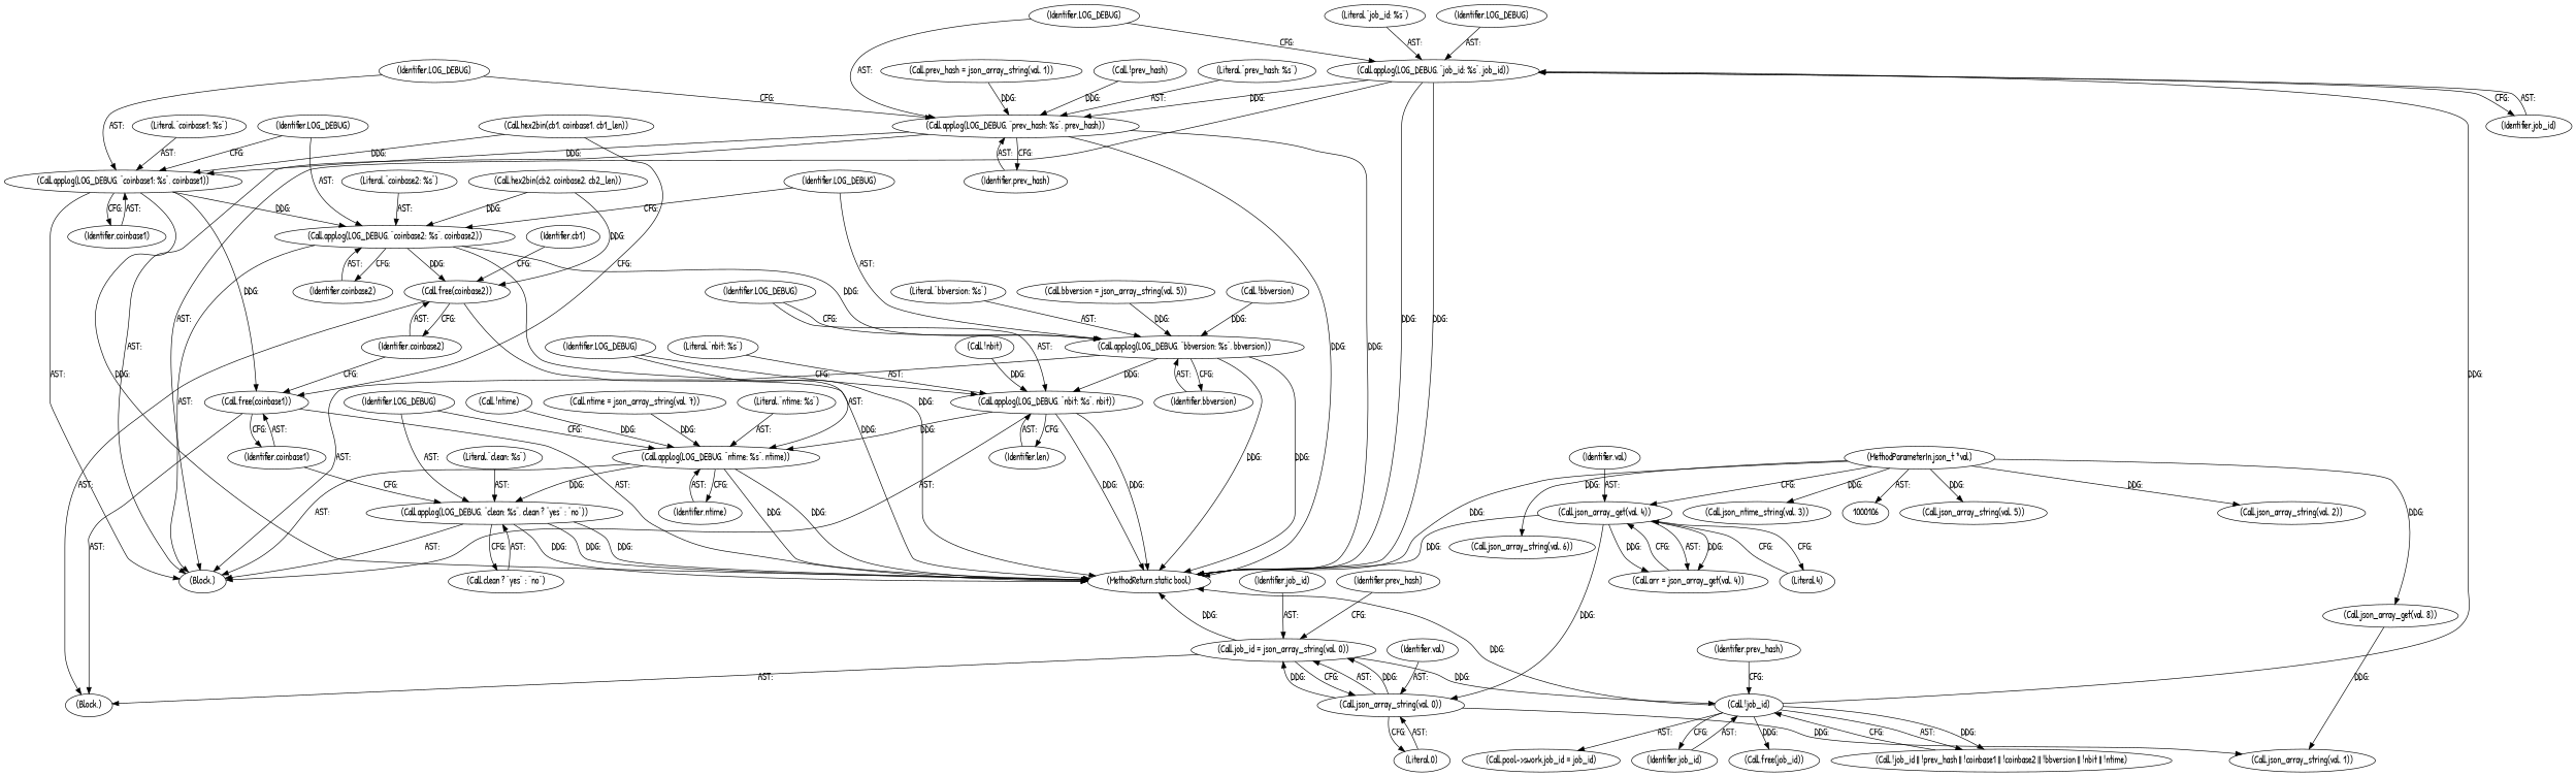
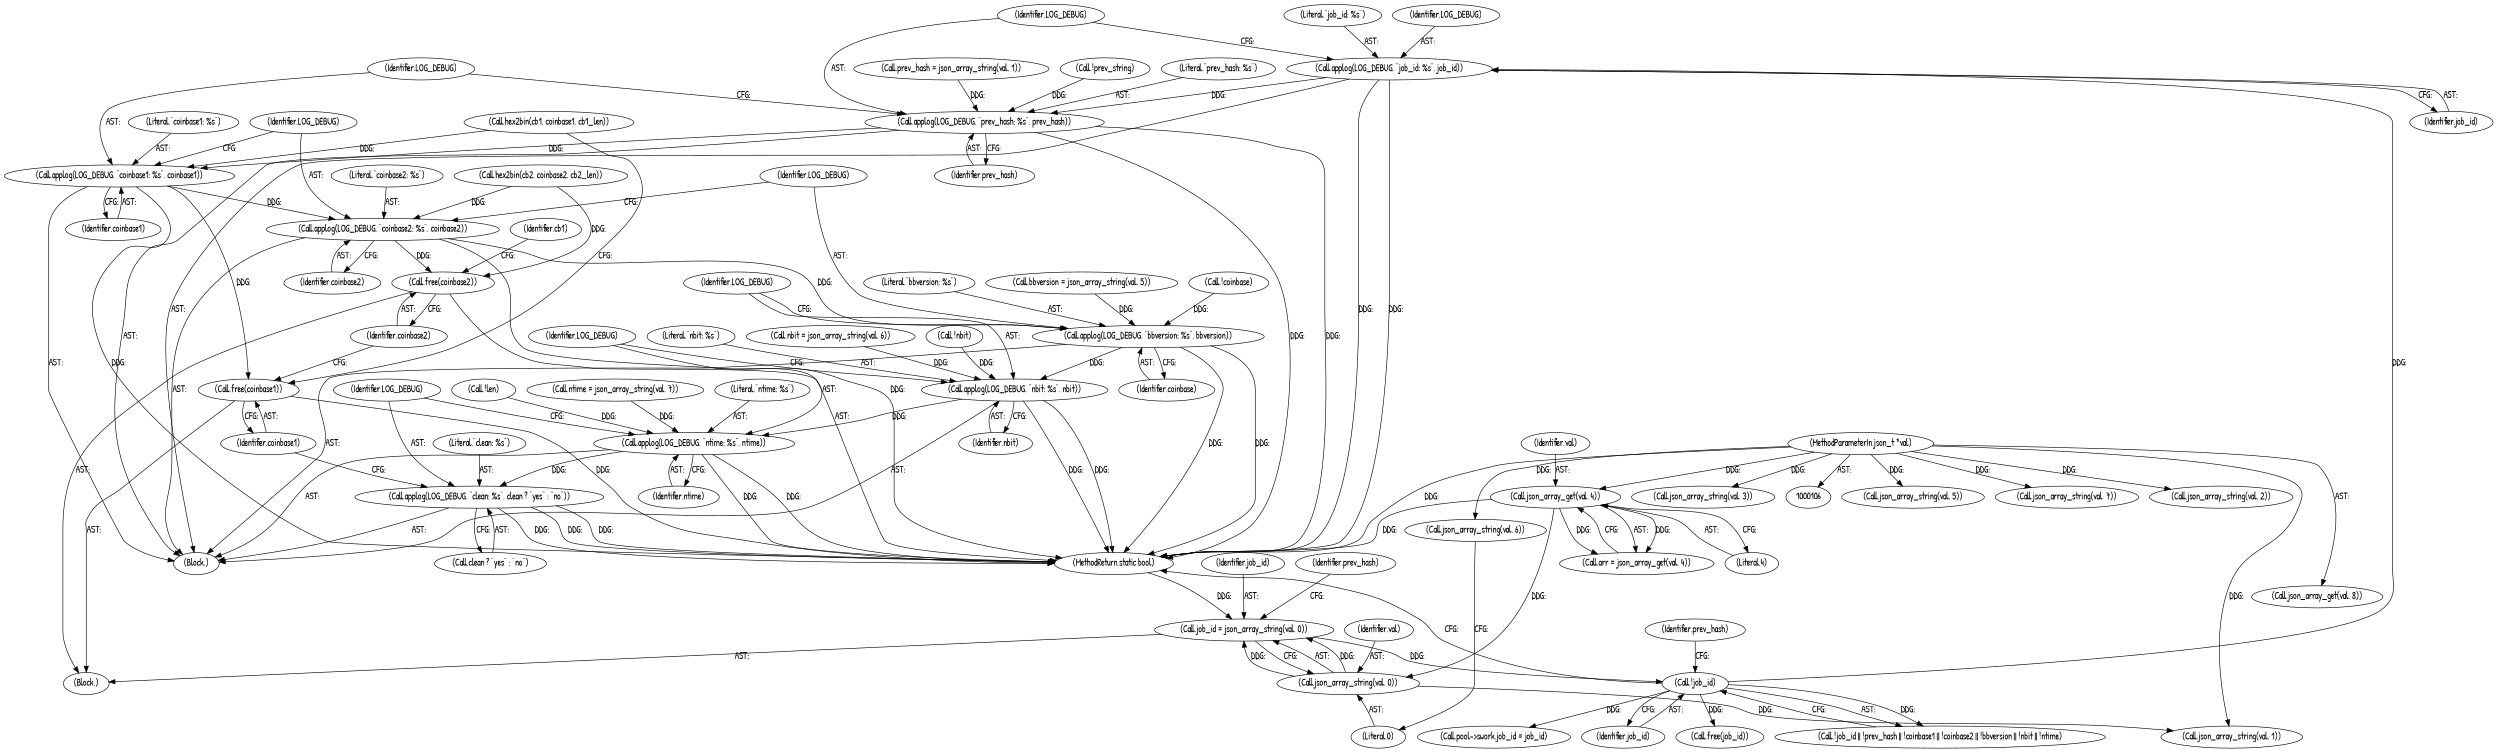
  digraph {
    fontname="Patrick Hand"
    node [fontname="Patrick Hand"]
    edge [fontname="Patrick Hand"]
    n1 [label="(Call,applog(LOG_DEBUG, \"job_id: %s\", job_id))"]
    n2 [label="(Call,applog(LOG_DEBUG, \"prev_hash: %s\", prev_hash))"]
    n3 [label="(Identifier,job_id)"]
    n4 [label="(Block,)"]
    n5 [label="(MethodReturn,static bool)"]
    n6 [label="(Call,applog(LOG_DEBUG, \"coinbase1: %s\", coinbase1))"]
    n7 [label="(Identifier,prev_hash)"]
    n8 [label="(Call,!job_id)"]
    n9 [label="(Call,!job_id || !prev_hash || !coinbase1 || !coinbase2 || !bbversion || !nbit || !ntime)"]
    n10 [label="(Call,pool->swork.job_id = job_id)"]
    n11 [label="(Identifier,job_id)"]
    n12 [label="(Call,free(job_id))"]
    n13 [label="(Call,job_id = json_array_string(val, 0))"]
    n14 [label="(Call,json_array_string(val, 0))"]
    n15 [label="(Block,)"]
    n16 [label="(Call,json_array_string(val, 1))"]
    n17 [label="(Literal,0)"]
    n18 [label="(Call,json_array_get(val, 4))"]
    n19 [label="(Literal,4)"]
    n20 [label="(Call,arr = json_array_get(val, 4))"]
    n21 [label="(MethodParameterIn,json_t *val)"]
    n22 [label="(Call,json_array_string(val, 6))"]
    n23 [label="(Call,json_array_string(val, 5))"]
+   n24 [label="(Call,json_array_string(val, 7))"]
    n25 [label="(Call,json_array_get(val, 8))"]
    n26 [label="(Call,json_array_string(val, 2))"]
-   n27 [label="(Call,json_ntime_string(val, 3))"]
+   n27 [label="(Call,json_array_string(val, 3))"]
    1000106
    n29 [label="(Call,applog(LOG_DEBUG, \"coinbase2: %s\", coinbase2))"]
    n30 [label="(Call,free(coinbase1))"]
    n31 [label="(Identifier,coinbase1)"]
    n32 [label="(Call,applog(LOG_DEBUG, \"bbversion: %s\", bbversion))"]
    n33 [label="(Call,free(coinbase2))"]
    n34 [label="(Identifier,coinbase2)"]
    n35 [label="(Identifier,coinbase1)"]
    n36 [label="(Call,applog(LOG_DEBUG, \"nbit: %s\", nbit))"]
-   n37 [label="(Identifier,bbversion)"]
+   n37 [label="(Identifier,coinbase)"]
    n38 [label="(Identifier,coinbase2)"]
    n39 [label="(Call,applog(LOG_DEBUG, \"ntime: %s\", ntime))"]
-   n40 [label="(Identifier,len)"]
+   n40 [label="(Identifier,nbit)"]
    n41 [label="(Call,applog(LOG_DEBUG, \"clean: %s\", clean ? \"yes\" : \"no\"))"]
    n42 [label="(Identifier,ntime)"]
    n43 [label="(Call,clean ? \"yes\" : \"no\")"]
    n44 [label="(Literal,\"ntime: %s\")"]
    n45 [label="(Identifier,prev_hash)"]
    n46 [label="(Call,bbversion = json_array_string(val, 5))"]
    n47 [label="(Identifier,prev_hash)"]
    n48 [label="(Identifier,LOG_DEBUG)"]
    n49 [label="(Identifier,LOG_DEBUG)"]
-   n50 [label="(Call,!ntime)"]
+   n50 [label="(Call,!len)"]
    n51 [label="(Identifier,job_id)"]
-   n52 [label="(Call,!bbversion)"]
+   n52 [label="(Call,!coinbase)"]
    n53 [label="(Identifier,LOG_DEBUG)"]
    n54 [label="(Literal,\"coinbase2: %s\")"]
    n55 [label="(Call,!nbit)"]
    n56 [label="(Identifier,cb1)"]
    n57 [label="(Literal,\"clean: %s\")"]
    n58 [label="(Literal,\"job_id: %s\")"]
    n59 [label="(Call,ntime = json_array_string(val, 7))"]
    n60 [label="(Identifier,val)"]
    n61 [label="(Call,prev_hash = json_array_string(val, 1))"]
    n62 [label="(Literal,\"nbit: %s\")"]
    n63 [label="(Literal,\"coinbase1: %s\")"]
    n64 [label="(Call,hex2bin(cb1, coinbase1, cb1_len))"]
+   n65 [label="(Call,nbit = json_array_string(val, 6))"]
    n66 [label="(Identifier,LOG_DEBUG)"]
-   n67 [label="(Call,!prev_hash)"]
+   n67 [label="(Call,!prev_string)"]
    n68 [label="(Literal,\"bbversion: %s\")"]
    n69 [label="(Literal,\"prev_hash: %s\")"]
    n70 [label="(Identifier,LOG_DEBUG)"]
    n71 [label="(Call,hex2bin(cb2, coinbase2, cb2_len))"]
    n72 [label="(Identifier,LOG_DEBUG)"]
    n73 [label="(Identifier,LOG_DEBUG)"]
    n74 [label="(Identifier,val)"]
    n75 [label="(Identifier,LOG_DEBUG)"]
    n1 -> n2 [label="DDG: "]
    n1 -> n3 [label="CFG: "]
    n1 -> n4 [label="AST: "]
    n1 -> n5 [label="DDG: "]
    n1 -> n5 [label="DDG: "]
    n2 -> n4 [label="AST: "]
    n2 -> n5 [label="DDG: "]
    n2 -> n5 [label="DDG: "]
    n2 -> n6 [label="DDG: "]
    n2 -> n7 [label="CFG: "]
    n3 -> n1 [label="AST: "]
    n6 -> n4 [label="AST: "]
    n6 -> n5 [label="DDG: "]
    n6 -> n29 [label="DDG: "]
    n6 -> n30 [label="DDG: "]
    n6 -> n31 [label="CFG: "]
    n7 -> n2 [label="AST: "]
    n8 -> n1 [label="DDG: "]
-   n8 -> n5 [label="DDG: "]
+   n8 -> n5 [label="CFG: "]
    n8 -> n9 [label="AST: "]
    n8 -> n9 [label="DDG: "]
-   n8 -> n10 [label="AST: "]
+   n8 -> n10 [label="DDG: "]
    n8 -> n11 [label="CFG: "]
    n8 -> n12 [label="DDG: "]
    n9 -> n8 [label="CFG: "]
    n11 -> n8 [label="AST: "]
-   n13 -> n5 [label="DDG: "]
+   n5 -> n13 [label="DDG: "]
    n13 -> n8 [label="DDG: "]
    n13 -> n14 [label="CFG: "]
    n13 -> n15 [label="AST: "]
    n14 -> n13 [label="AST: "]
    n14 -> n13 [label="DDG: "]
    n14 -> n13 [label="DDG: "]
    n14 -> n16 [label="DDG: "]
-   n14 -> n17 [label="CFG: "]
+   n22 -> n17 [label="CFG: "]
    n17 -> n14 [label="AST: "]
    n18 -> n5 [label="DDG: "]
    n18 -> n14 [label="DDG: "]
    n18 -> n19 [label="CFG: "]
    n18 -> n20 [label="AST: "]
    n18 -> n20 [label="DDG: "]
    n18 -> n20 [label="DDG: "]
-   n19 -> n18 [label="CFG: "]
+   n19 -> n18 [label="AST: "]
    n20 -> n18 [label="CFG: "]
    n21 -> n5 [label="DDG: "]
-   n25 -> n16 [label="DDG: "]
-   n21 -> n18 [label="CFG: "]
+   n21 -> n16 [label="DDG: "]
+   n21 -> n18 [label="DDG: "]
    n21 -> n22 [label="DDG: "]
    n21 -> n23 [label="DDG: "]
-   n21 -> n25 [label="DDG: "]
+   n21 -> n24 [label="DDG: "]
+   n21 -> n25 [label="AST: "]
    n21 -> n26 [label="DDG: "]
    n21 -> n27 [label="DDG: "]
    n21 -> 1000106 [label="AST: "]
    n29 -> n4 [label="AST: "]
    n29 -> n5 [label="DDG: "]
    n29 -> n32 [label="DDG: "]
    n29 -> n33 [label="DDG: "]
    n29 -> n34 [label="CFG: "]
-   n30 -> n5 [label="AST: "]
+   n30 -> n5 [label="DDG: "]
    n30 -> n15 [label="AST: "]
    n30 -> n35 [label="CFG: "]
    n31 -> n6 [label="AST: "]
    n32 -> n4 [label="AST: "]
    n32 -> n5 [label="DDG: "]
    n32 -> n5 [label="DDG: "]
    n32 -> n36 [label="DDG: "]
    n32 -> n37 [label="CFG: "]
-   n33 -> n5 [label="DDG: "]
+   n33 -> n5 [label="AST: "]
    n33 -> n15 [label="AST: "]
    n33 -> n38 [label="CFG: "]
    n34 -> n29 [label="AST: "]
    n35 -> n30 [label="AST: "]
    n35 -> n41 [label="CFG: "]
    n36 -> n4 [label="AST: "]
    n36 -> n5 [label="DDG: "]
    n36 -> n5 [label="DDG: "]
    n36 -> n39 [label="DDG: "]
    n36 -> n40 [label="CFG: "]
    n37 -> n32 [label="AST: "]
    n38 -> n30 [label="CFG: "]
    n38 -> n33 [label="AST: "]
    n39 -> n4 [label="AST: "]
    n39 -> n5 [label="DDG: "]
    n39 -> n5 [label="DDG: "]
    n39 -> n41 [label="DDG: "]
    n39 -> n42 [label="CFG: "]
    n40 -> n36 [label="AST: "]
    n41 -> n4 [label="AST: "]
    n41 -> n5 [label="DDG: "]
    n41 -> n5 [label="DDG: "]
    n41 -> n5 [label="DDG: "]
    n41 -> n43 [label="CFG: "]
    n42 -> n39 [label="AST: "]
    n43 -> n41 [label="AST: "]
    n44 -> n39 [label="AST: "]
    n45 -> n13 [label="CFG: "]
    n46 -> n32 [label="DDG: "]
    n47 -> n8 [label="CFG: "]
    n48 -> n1 [label="AST: "]
    n49 -> n1 [label="CFG: "]
    n49 -> n2 [label="AST: "]
    n50 -> n39 [label="DDG: "]
    n51 -> n13 [label="AST: "]
    n52 -> n32 [label="DDG: "]
    n53 -> n29 [label="CFG: "]
    n53 -> n32 [label="AST: "]
    n54 -> n29 [label="AST: "]
    n55 -> n36 [label="DDG: "]
    n56 -> n33 [label="CFG: "]
    n57 -> n41 [label="AST: "]
    n58 -> n1 [label="AST: "]
    n59 -> n39 [label="DDG: "]
    n60 -> n14 [label="AST: "]
    n61 -> n2 [label="DDG: "]
    n62 -> n36 [label="AST: "]
    n63 -> n6 [label="AST: "]
    n64 -> n6 [label="DDG: "]
    n64 -> n30 [label="CFG: "]
+   n65 -> n36 [label="DDG: "]
    n66 -> n32 [label="CFG: "]
    n66 -> n36 [label="AST: "]
    n67 -> n2 [label="DDG: "]
    n68 -> n32 [label="AST: "]
    n69 -> n2 [label="AST: "]
    n70 -> n6 [label="CFG: "]
    n70 -> n29 [label="AST: "]
    n71 -> n29 [label="DDG: "]
    n71 -> n33 [label="DDG: "]
    n72 -> n36 [label="CFG: "]
    n72 -> n39 [label="AST: "]
    n73 -> n39 [label="CFG: "]
    n73 -> n41 [label="AST: "]
    n74 -> n18 [label="AST: "]
    n75 -> n2 [label="CFG: "]
    n75 -> n6 [label="AST: "]
  }
